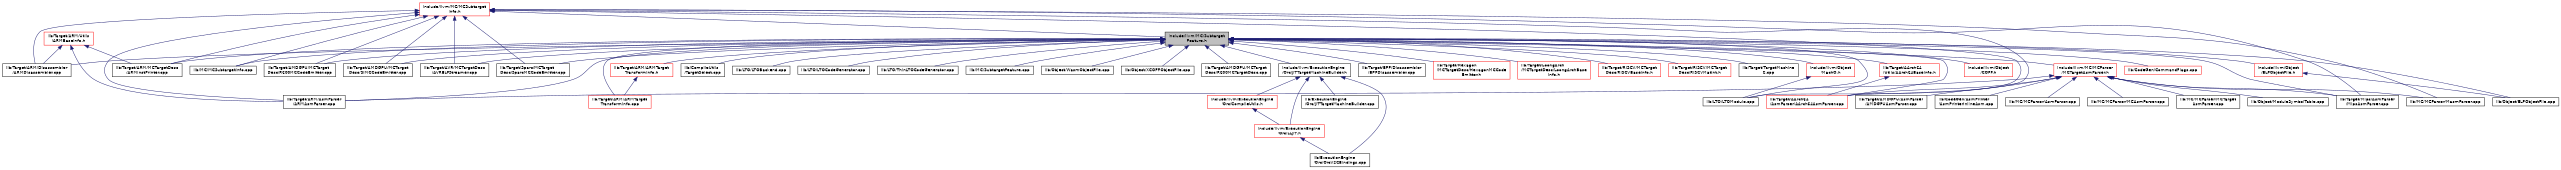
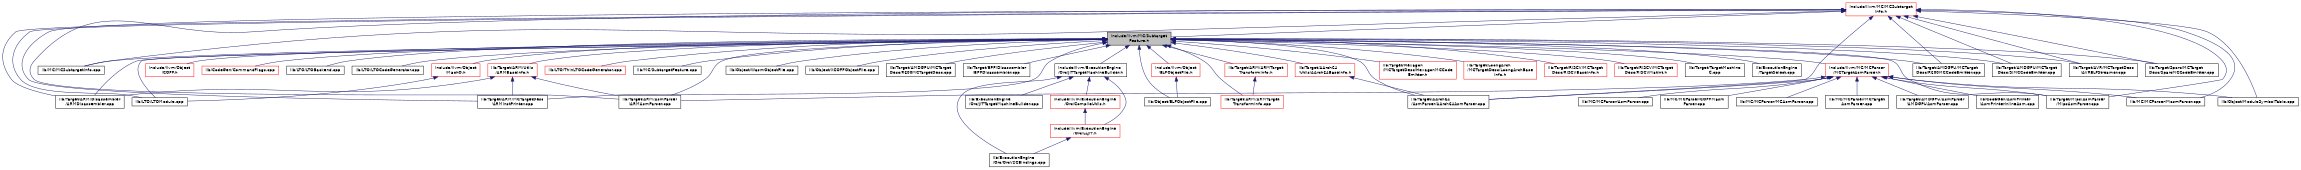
  digraph {
    node [color=black fontname=Helvetica fontsize=10 shape=record]
    edge [color=midnightblue dir=back fontname=Helvetica fontsize=10 labelfontname=Helvetica labelfontsize=10 style=solid]
    n1 [fillcolor=grey75 fontcolor=black height=0.2 label="include/llvm/MC/Subtarget\lFeature.h" style=filled width=0.4]
    n2 [height=0.2 label="include/llvm/ExecutionEngine\l/Orc/JITTargetMachineBuilder.h" width=0.4]
    n3 [color=red height=0.2 label="include/llvm/MC/MCParser\l/MCTargetAsmParser.h" width=0.4]
-   n4 [color=red height=0.2 label="lib/Target/AArch64\l/AsmParser/AArch64AsmParser.cpp" width=0.4]
+   n4 [height=0.2 label="lib/Target/AArch64\l/AsmParser/AArch64AsmParser.cpp" width=0.4]
    n5 [height=0.2 label="lib/Target/ARM/AsmParser\l/ARMAsmParser.cpp" width=0.4]
    n6 [height=0.2 label="lib/Target/Mips/AsmParser\l/MipsAsmParser.cpp" width=0.4]
    n7 [height=0.2 label="lib/LTO/LTOModule.cpp" width=0.4]
    n8 [height=0.2 label="lib/MC/MCSubtargetInfo.cpp" width=0.4]
    n9 [height=0.2 label="lib/Target/AMDGPU/MCTarget\lDesc/R600MCCodeEmitter.cpp" width=0.4]
    n10 [height=0.2 label="lib/Target/AMDGPU/MCTarget\lDesc/SIMCCodeEmitter.cpp" width=0.4]
    n11 [height=0.2 label="lib/Target/ARM/Disassembler\l/ARMDisassembler.cpp" width=0.4]
    n12 [height=0.2 label="lib/Target/ARM/MCTargetDesc\l/ARMInstPrinter.cpp" width=0.4]
    n13 [height=0.2 label="lib/Target/AVR/MCTargetDesc\l/AVRELFStreamer.cpp" width=0.4]
    n14 [height=0.2 label="lib/Target/Sparc/MCTarget\lDesc/SparcMCCodeEmitter.cpp" width=0.4]
    n15 [color=red height=0.2 label="include/llvm/Object\l/COFF.h" width=0.4]
    n16 [color=red height=0.2 label="include/llvm/Object\l/ELFObjectFile.h" width=0.4]
    n17 [height=0.2 label="lib/Object/ELFObjectFile.cpp" width=0.4]
    n18 [color=red height=0.2 label="include/llvm/Object\l/MachO.h" width=0.4]
    n19 [color=red height=0.2 label="lib/CodeGen/CommandFlags.cpp" width=0.4]
-   n20 [height=0.2 label="lib/CompileUtils\l/TargetSelect.cpp" width=0.4]
+   n20 [height=0.2 label="lib/ExecutionEngine\l/TargetSelect.cpp" width=0.4]
    n21 [height=0.2 label="lib/LTO/LTOBackend.cpp" width=0.4]
    n22 [height=0.2 label="lib/LTO/LTOCodeGenerator.cpp" width=0.4]
-   n23 [height=0.2 label="lib/LTO/ThinLTOCodeGenerator.cpp" width=0.4]
+   n23 [color=red height=0.2 label="lib/LTO/ThinLTOCodeGenerator.cpp" width=0.4]
    n24 [height=0.2 label="lib/MC/SubtargetFeature.cpp" width=0.4]
    n25 [height=0.2 label="lib/Object/WasmObjectFile.cpp" width=0.4]
    n26 [height=0.2 label="lib/Object/XCOFFObjectFile.cpp" width=0.4]
    n27 [color=red height=0.2 label="lib/Target/AArch64\l/Utils/AArch64BaseInfo.h" width=0.4]
    n28 [height=0.2 label="lib/Target/AMDGPU/MCTarget\lDesc/R600MCTargetDesc.cpp" width=0.4]
    n29 [color=red height=0.2 label="lib/Target/ARM/Utils\l/ARMBaseInfo.h" width=0.4]
    n30 [color=red height=0.2 label="lib/Target/ARM/ARMTarget\lTransformInfo.h" width=0.4]
    n31 [color=red height=0.2 label="lib/Target/ARM/ARMTarget\lTransformInfo.cpp" width=0.4]
    n32 [height=0.2 label="lib/Target/BPF/Disassembler\l/BPFDisassembler.cpp" width=0.4]
    n33 [color=red height=0.2 label="lib/Target/Hexagon\l/MCTargetDesc/HexagonMCCode\lEmitter.h" width=0.4]
    n34 [color=red height=0.2 label="lib/Target/LoongArch\l/MCTargetDesc/LoongArchBase\lInfo.h" width=0.4]
    n35 [color=red height=0.2 label="lib/Target/RISCV/MCTarget\lDesc/RISCVBaseInfo.h" width=0.4]
    n36 [color=red height=0.2 label="lib/Target/RISCV/MCTarget\lDesc/RISCVMatInt.h" width=0.4]
    n37 [height=0.2 label="lib/Target/TargetMachine\lC.cpp" width=0.4]
    n38 [color=red height=0.2 label="include/llvm/ExecutionEngine\l/Orc/CompileUtils.h" width=0.4]
    n39 [color=red height=0.2 label="include/llvm/ExecutionEngine\l/Orc/LLJIT.h" width=0.4]
    n40 [height=0.2 label="lib/ExecutionEngine\l/Orc/OrcV2CBindings.cpp" width=0.4]
    n41 [height=0.2 label="lib/ExecutionEngine\l/Orc/JITTargetMachineBuilder.cpp" width=0.4]
    n42 [height=0.2 label="lib/CodeGen/AsmPrinter\l/AsmPrinterInlineAsm.cpp" width=0.4]
    n43 [height=0.2 label="lib/MC/MCParser/AsmParser.cpp" width=0.4]
+   n44 [height=0.2 label="lib/MC/MCParser/COFFMasm\lParser.cpp" width=0.4]
    n45 [height=0.2 label="lib/MC/MCParser/MasmParser.cpp" width=0.4]
    n46 [height=0.2 label="lib/MC/MCParser/MCAsmParser.cpp" width=0.4]
    n47 [height=0.2 label="lib/MC/MCParser/MCTarget\lAsmParser.cpp" width=0.4]
    n48 [height=0.2 label="lib/Object/ModuleSymbolTable.cpp" width=0.4]
    n49 [height=0.2 label="lib/Target/AMDGPU/AsmParser\l/AMDGPUAsmParser.cpp" width=0.4]
    n50 [color=red height=0.2 label="include/llvm/MC/MCSubtarget\lInfo.h" width=0.4]
    n1 -> n2
    n1 -> n3
    n1 -> n4
    n1 -> n5
    n1 -> n6
    n1 -> n7
    n1 -> n8
    n1 -> n9
    n1 -> n10
    n1 -> n11
    n1 -> n12
    n1 -> n13
    n1 -> n14
    n1 -> n15
    n1 -> n16
    n1 -> n17
    n1 -> n18
    n1 -> n19
    n1 -> n20
    n1 -> n21
    n1 -> n22
    n1 -> n23
    n1 -> n24
    n1 -> n25
    n1 -> n26
    n1 -> n27
    n1 -> n28
+   n1 -> n29
    n1 -> n30
    n1 -> n31
    n1 -> n32
    n1 -> n33
    n1 -> n34
    n1 -> n35
    n1 -> n36
    n1 -> n37
    n2 -> n38
    n2 -> n39
    n2 -> n40
    n2 -> n41
    n3 -> n4
    n3 -> n5
    n3 -> n6
    n3 -> n42
    n3 -> n43
+   n3 -> n44
    n3 -> n45
    n3 -> n46
    n3 -> n47
    n3 -> n48
    n3 -> n49
    n16 -> n17
    n18 -> n7
    n27 -> n4
    n29 -> n5
    n29 -> n11
    n29 -> n12
    n30 -> n31
    n38 -> n39
    n39 -> n40
    n50 -> n1
    n50 -> n4
    n50 -> n5
    n50 -> n6
    n50 -> n7
    n50 -> n8
    n50 -> n9
    n50 -> n10
    n50 -> n11
    n50 -> n12
    n50 -> n13
    n50 -> n14
    n50 -> n45
+   n50 -> n48
  }
